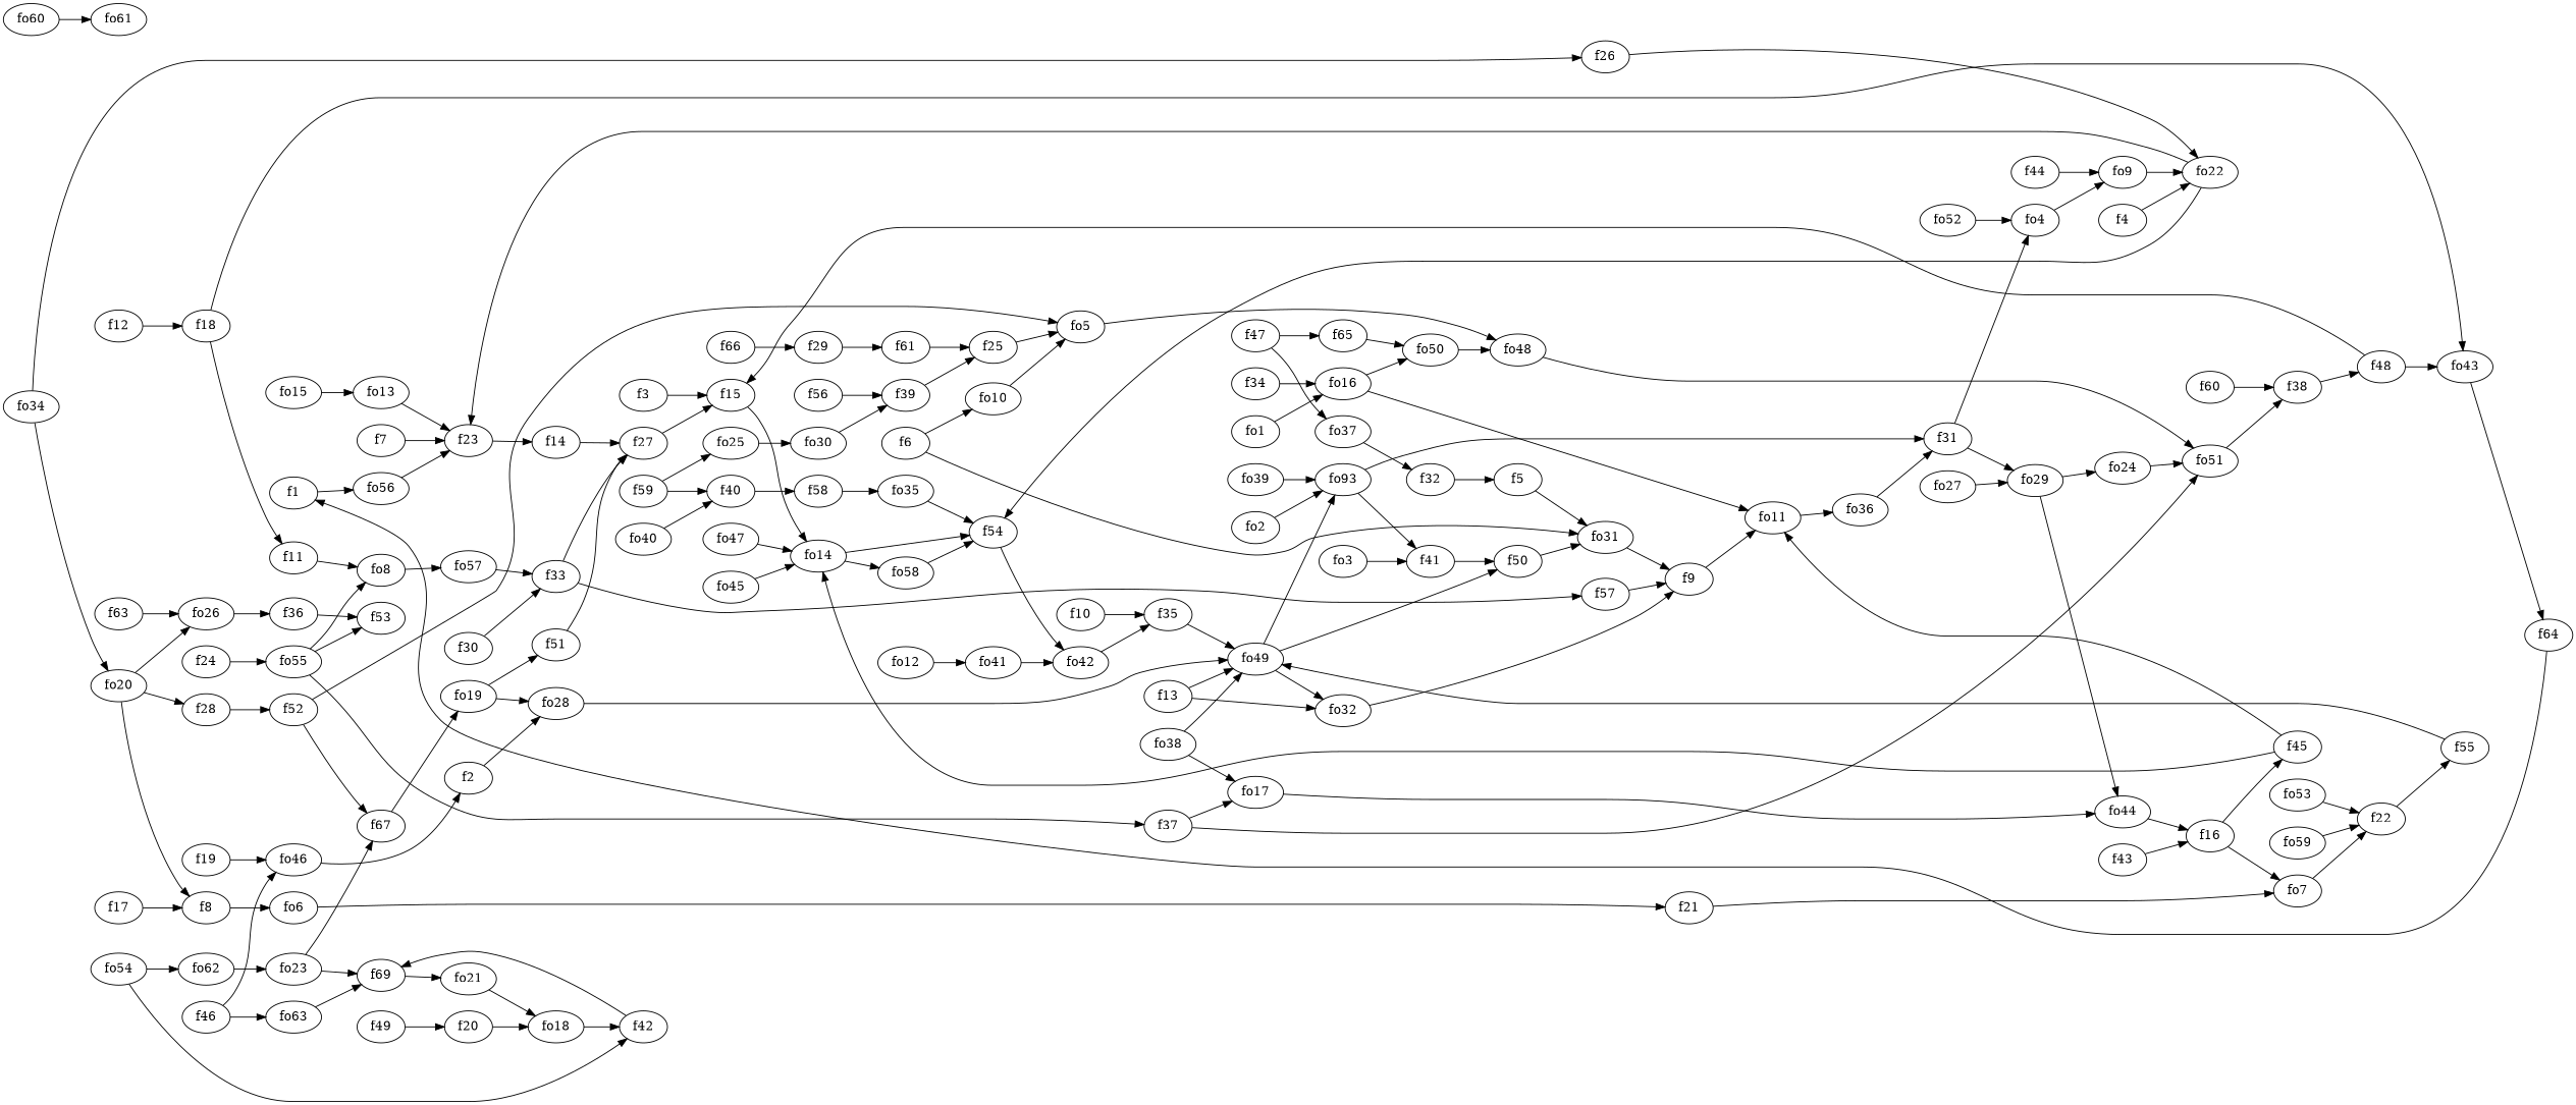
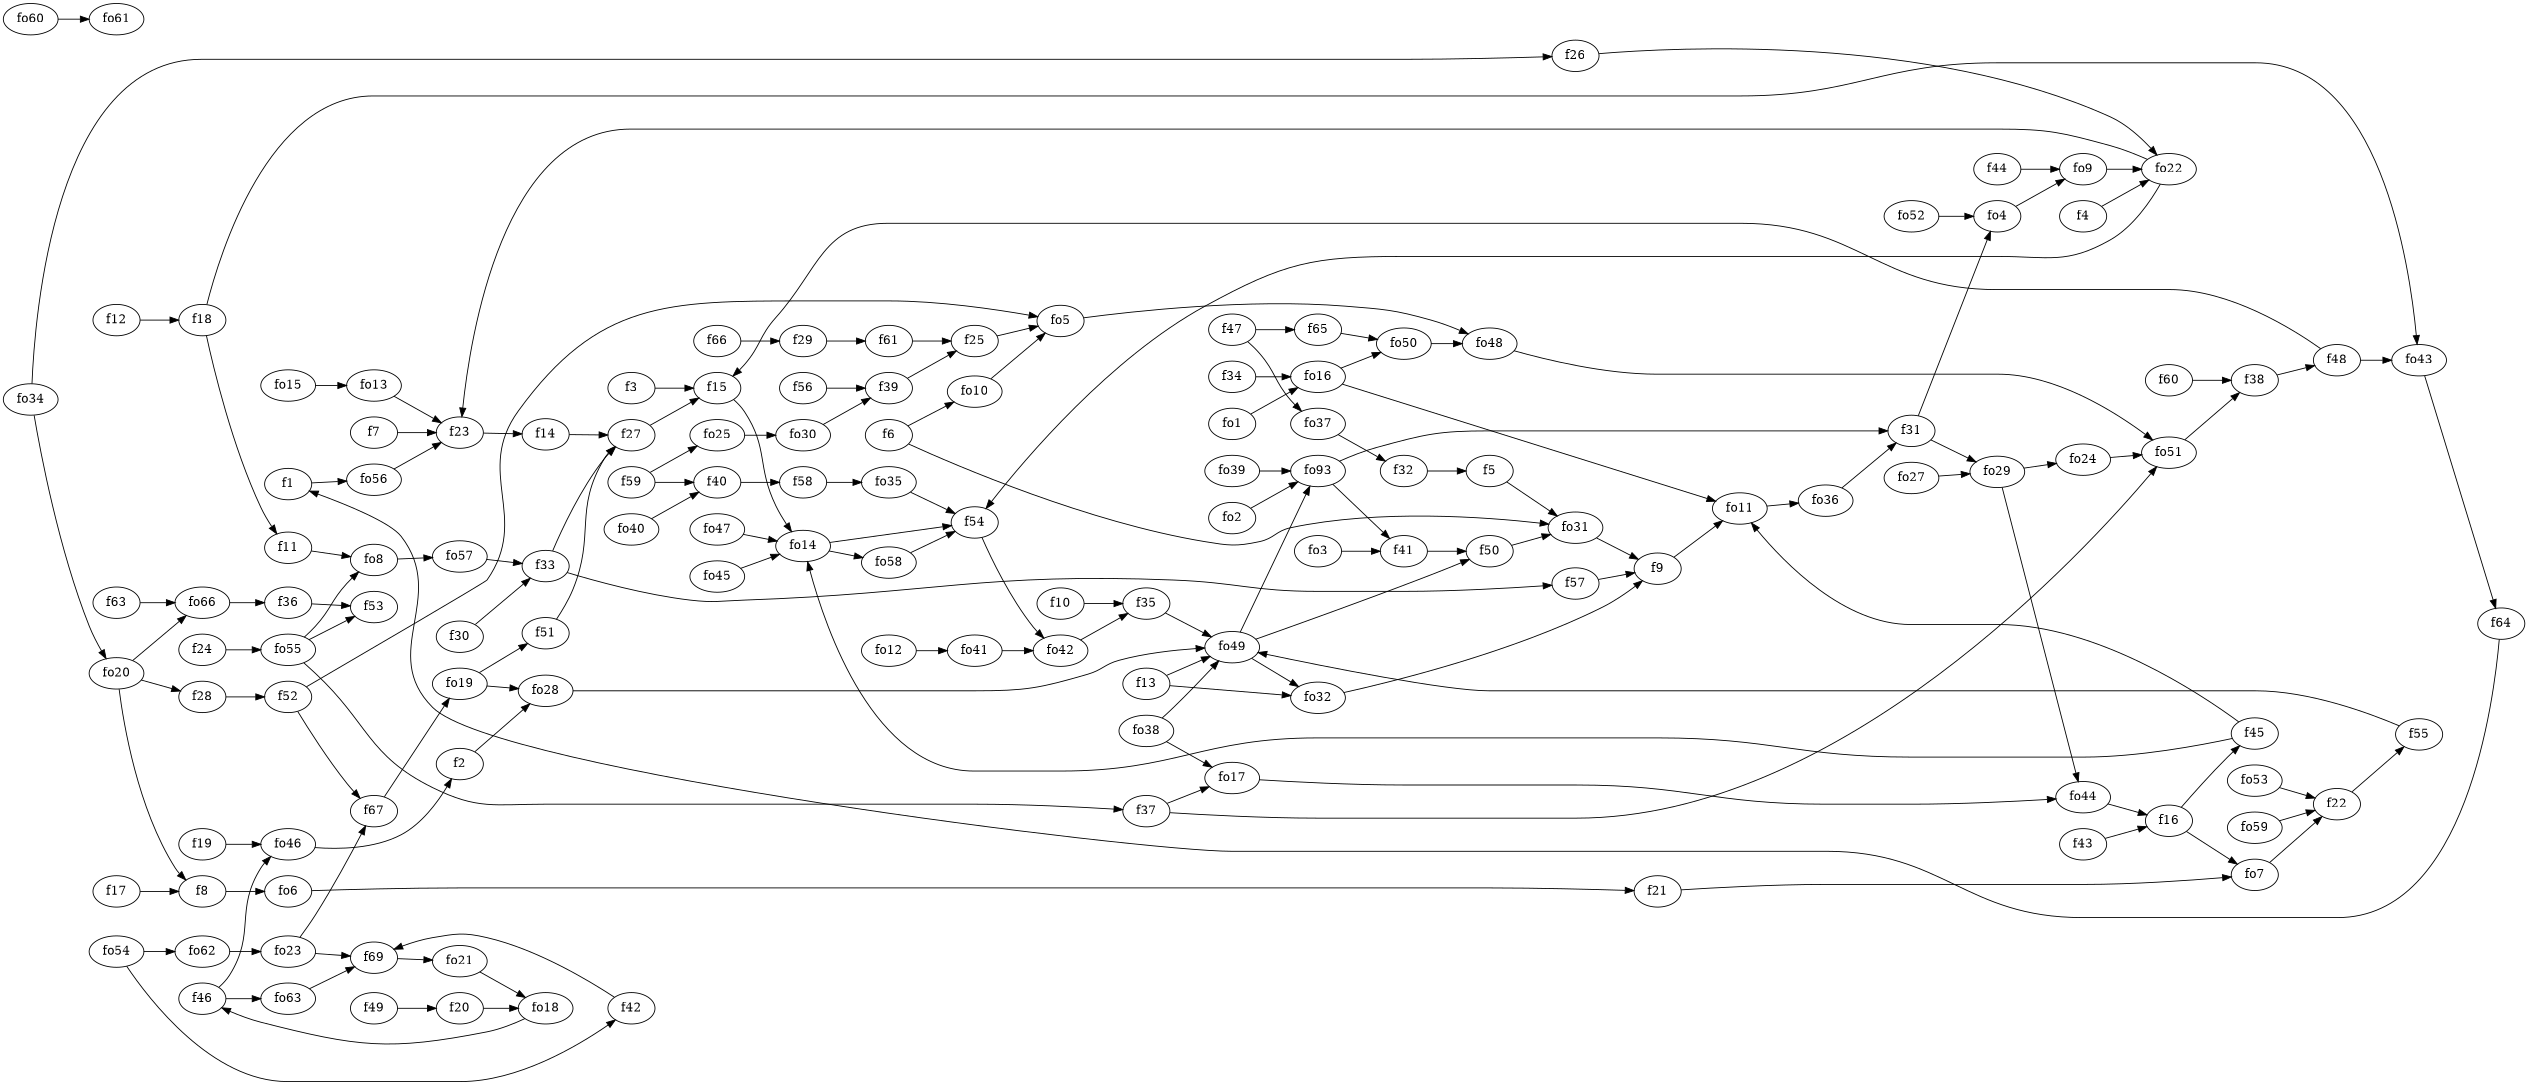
  strict digraph {
    rankdir=LR
    edge [weight=2]
    f1
    fo56
    f23
    f2
    fo28
    fo49
    f3
    f15
    fo14
    f4
    fo22
    f54
    f5
    fo31
    f9
    f6
    fo10
    fo5
    f7
    f14
    f8
    fo6
    f21
    fo11
    fo36
    f10
    f35
    f11
    fo8
    fo57
    f12
    f18
    fo43
    f13
    fo32
    f50
    n37 [label=fo93]
    f27
    fo58
    f16
    f45
    fo7
    f22
    f17
    f64
    f19
    fo46
    f20
    fo18
    f46
    f55
    f24
    fo55
    f53
    f37
    f25
    fo48
    f26
    f28
    f52
    f67
    f29
    f61
    f30
    f33
    f57
    f31
    fo4
    fo29
    fo9
    fo44
    fo24
    f32
    f34
    fo16
    fo50
    f36
    fo17
    fo51
    f38
    f48
    f39
    f40
    f58
    fo35
    f41
    n87 [label=f69]
    f42
    fo21
    f43
    f44
    fo63
    f47
    f65
    fo37
    f49
    f51
    fo19
    fo42
    f56
    f59
    fo25
    fo30
    f60
    f63
-   fo26
+   fo26 [label=fo66]
    f66
    fo1
    fo2
    fo3
    fo12
    fo41
    fo13
    fo15
    fo20
    fo23
    fo27
    fo34
    fo38
    fo39
    fo40
    fo45
    fo47
    fo52
    fo53
    fo54
    fo62
    fo59
    fo60
    fo61
    f1 -> fo56
    fo56 -> f23
    f23 -> f14
    f2 -> fo28
    fo28 -> fo49
    fo49 -> fo32
    fo49 -> f50
    fo49 -> n37
    f3 -> f15
    f15 -> fo14
    fo14 -> f54
    fo14 -> fo58
    f4 -> fo22
    fo22 -> f23
    fo22 -> f54
    f54 -> fo42
    f5 -> fo31
    fo31 -> f9
    f9 -> fo11
    f6 -> fo31
    f6 -> fo10
    fo10 -> fo5
    fo5 -> fo48
    f7 -> f23
    f14 -> f27
    f8 -> fo6
    fo6 -> f21
    f21 -> fo7
    fo11 -> fo36
    fo36 -> f31
    f10 -> f35
    f35 -> fo49
    f11 -> fo8
    fo8 -> fo57
    fo57 -> f33
    f12 -> f18
    f18 -> f11
    f18 -> fo43
    fo43 -> f64
    f13 -> fo49
    f13 -> fo32
    fo32 -> f9
    f50 -> fo31
    n37 -> f31
    n37 -> f41
    f27 -> f15
    fo58 -> f54
    f16 -> f45
    f16 -> fo7
    f45 -> fo14
    f45 -> fo11
    fo7 -> f22
    f22 -> f55
    f17 -> f8
    f64 -> f1
    f19 -> fo46
    fo46 -> f2
    f20 -> fo18
-   fo18 -> f42
+   fo18 -> f46
    f46 -> fo46
    f46 -> fo63
    f55 -> fo49
    f24 -> fo55
    fo55 -> fo8
    fo55 -> f53
    fo55 -> f37
    f37 -> fo17
    f37 -> fo51
    f25 -> fo5
    fo48 -> fo51
    f26 -> fo22
    f28 -> f52
    f52 -> fo5
    f52 -> f67
    f67 -> fo19
    f29 -> f61
    f61 -> f25
    f30 -> f33
    f33 -> f27
    f33 -> f57
    f57 -> f9
    f31 -> fo4
    f31 -> fo29
    fo4 -> fo9
    fo29 -> fo44
    fo29 -> fo24
    fo9 -> fo22
    fo44 -> f16
    fo24 -> fo51
    f32 -> f5
    f34 -> fo16
    fo16 -> fo11
    fo16 -> fo50
    fo50 -> fo48
    f36 -> f53
    fo17 -> fo44
    fo51 -> f38
    f38 -> f48
    f48 -> f15
    f48 -> fo43
    f39 -> f25
    f40 -> f58
    f58 -> fo35
    fo35 -> f54
    f41 -> f50
    n87 -> fo21
    f42 -> n87
    fo21 -> fo18
    f43 -> f16
    f44 -> fo9
    fo63 -> n87
    f47 -> f65
    f47 -> fo37
    f65 -> fo50
    fo37 -> f32
    f49 -> f20
    f51 -> f27
    fo19 -> fo28
    fo19 -> f51
    fo42 -> f35
    f56 -> f39
    f59 -> f40
    f59 -> fo25
    fo25 -> fo30
    fo30 -> f39
    f60 -> f38
    f63 -> fo26
    fo26 -> f36
    f66 -> f29
    fo1 -> fo16
    fo2 -> n37
    fo3 -> f41
    fo12 -> fo41
    fo41 -> fo42
    fo13 -> f23
    fo15 -> fo13
    fo20 -> f8
    fo20 -> f28
    fo20 -> fo26
    fo23 -> f67
    fo23 -> n87
    fo27 -> fo29
    fo34 -> f26
    fo34 -> fo20
    fo38 -> fo49
    fo38 -> fo17
    fo39 -> n37
    fo40 -> f40
    fo45 -> fo14
    fo47 -> fo14
    fo52 -> fo4
    fo53 -> f22
    fo54 -> f42
    fo54 -> fo62
    fo62 -> fo23
    fo59 -> f22
    fo60 -> fo61
  }
